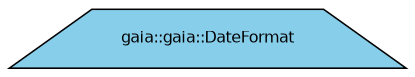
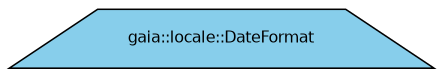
  digraph {
    rankdir=TB
-   n1 [color=black fillcolor=skyblue fontname=Helvetica fontsize=10 height=0.2 label="gaia::gaia::DateFormat" shape=trapezium style=filled width=0.4]
+   n1 [color=black fillcolor=skyblue fontname=Helvetica fontsize=10 height=0.2 label="gaia::locale::DateFormat" shape=trapezium style=filled width=0.4]
  }
